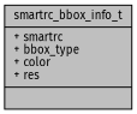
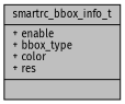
  digraph {
    fontname="Fira Sans"
-   n1 [color=black fillcolor=grey75 fontcolor=black fontname="Fira Sans" fontsize=10 height=0.2 label="{smartrc_bbox_info_t\n|+ smartrc\l+ bbox_type\l+ color\l+ res\l|}" shape=record style=filled width=0.4]
+   n1 [color=black fillcolor=grey75 fontcolor=black fontname="Fira Sans" fontsize=10 height=0.2 label="{smartrc_bbox_info_t\n|+ enable\l+ bbox_type\l+ color\l+ res\l|}" shape=record style=filled width=0.4]
  }
